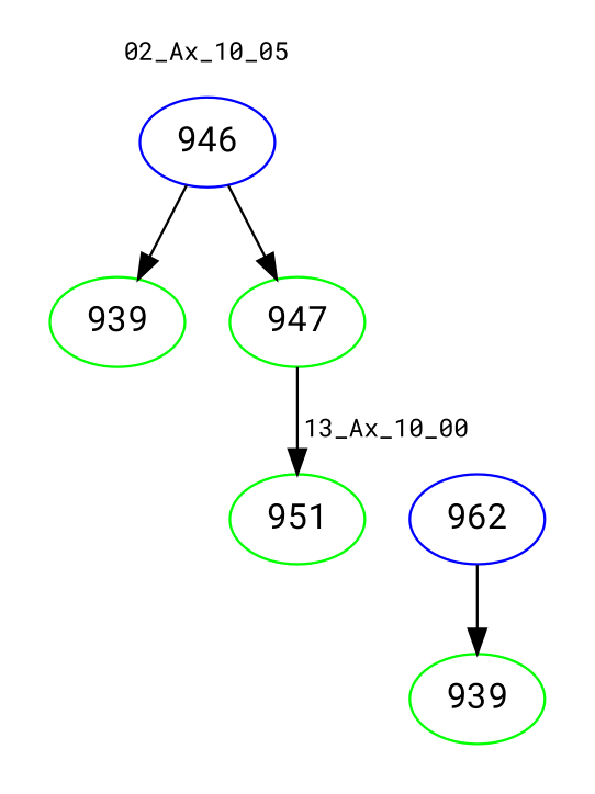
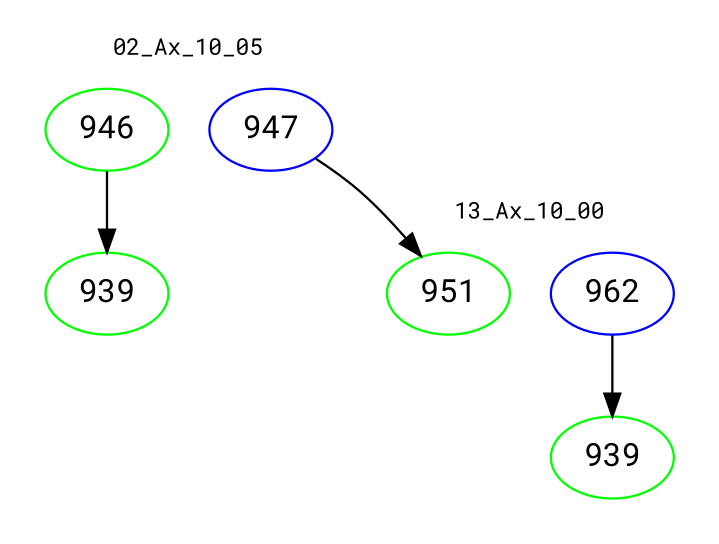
  digraph {
    fontname="Roboto Mono"
    node [color=green fontname="Roboto Mono"]
    edge [color=black fontname="Roboto Mono"]
    n1 [color=blue label=962]
    n2 [label=939]
    n3 [label=951]
-   n4 [color=blue label=946]
+   n4 [label=946]
    n5 [label=939]
-   n6 [label=947]
+   n6 [color=blue label=947]
    subgraph cluster_1 {
      color=white
      fontsize=10
      label="13_Ax_10_00"
      n1
      n2
      n3
    }
    subgraph cluster_2 {
      color=white
      fontsize=10
      label="02_Ax_10_05"
      n4
      n5
      n6
    }
    n1 -> n2
    n4 -> n5
-   n4 -> n6
    n6 -> n3
  }
